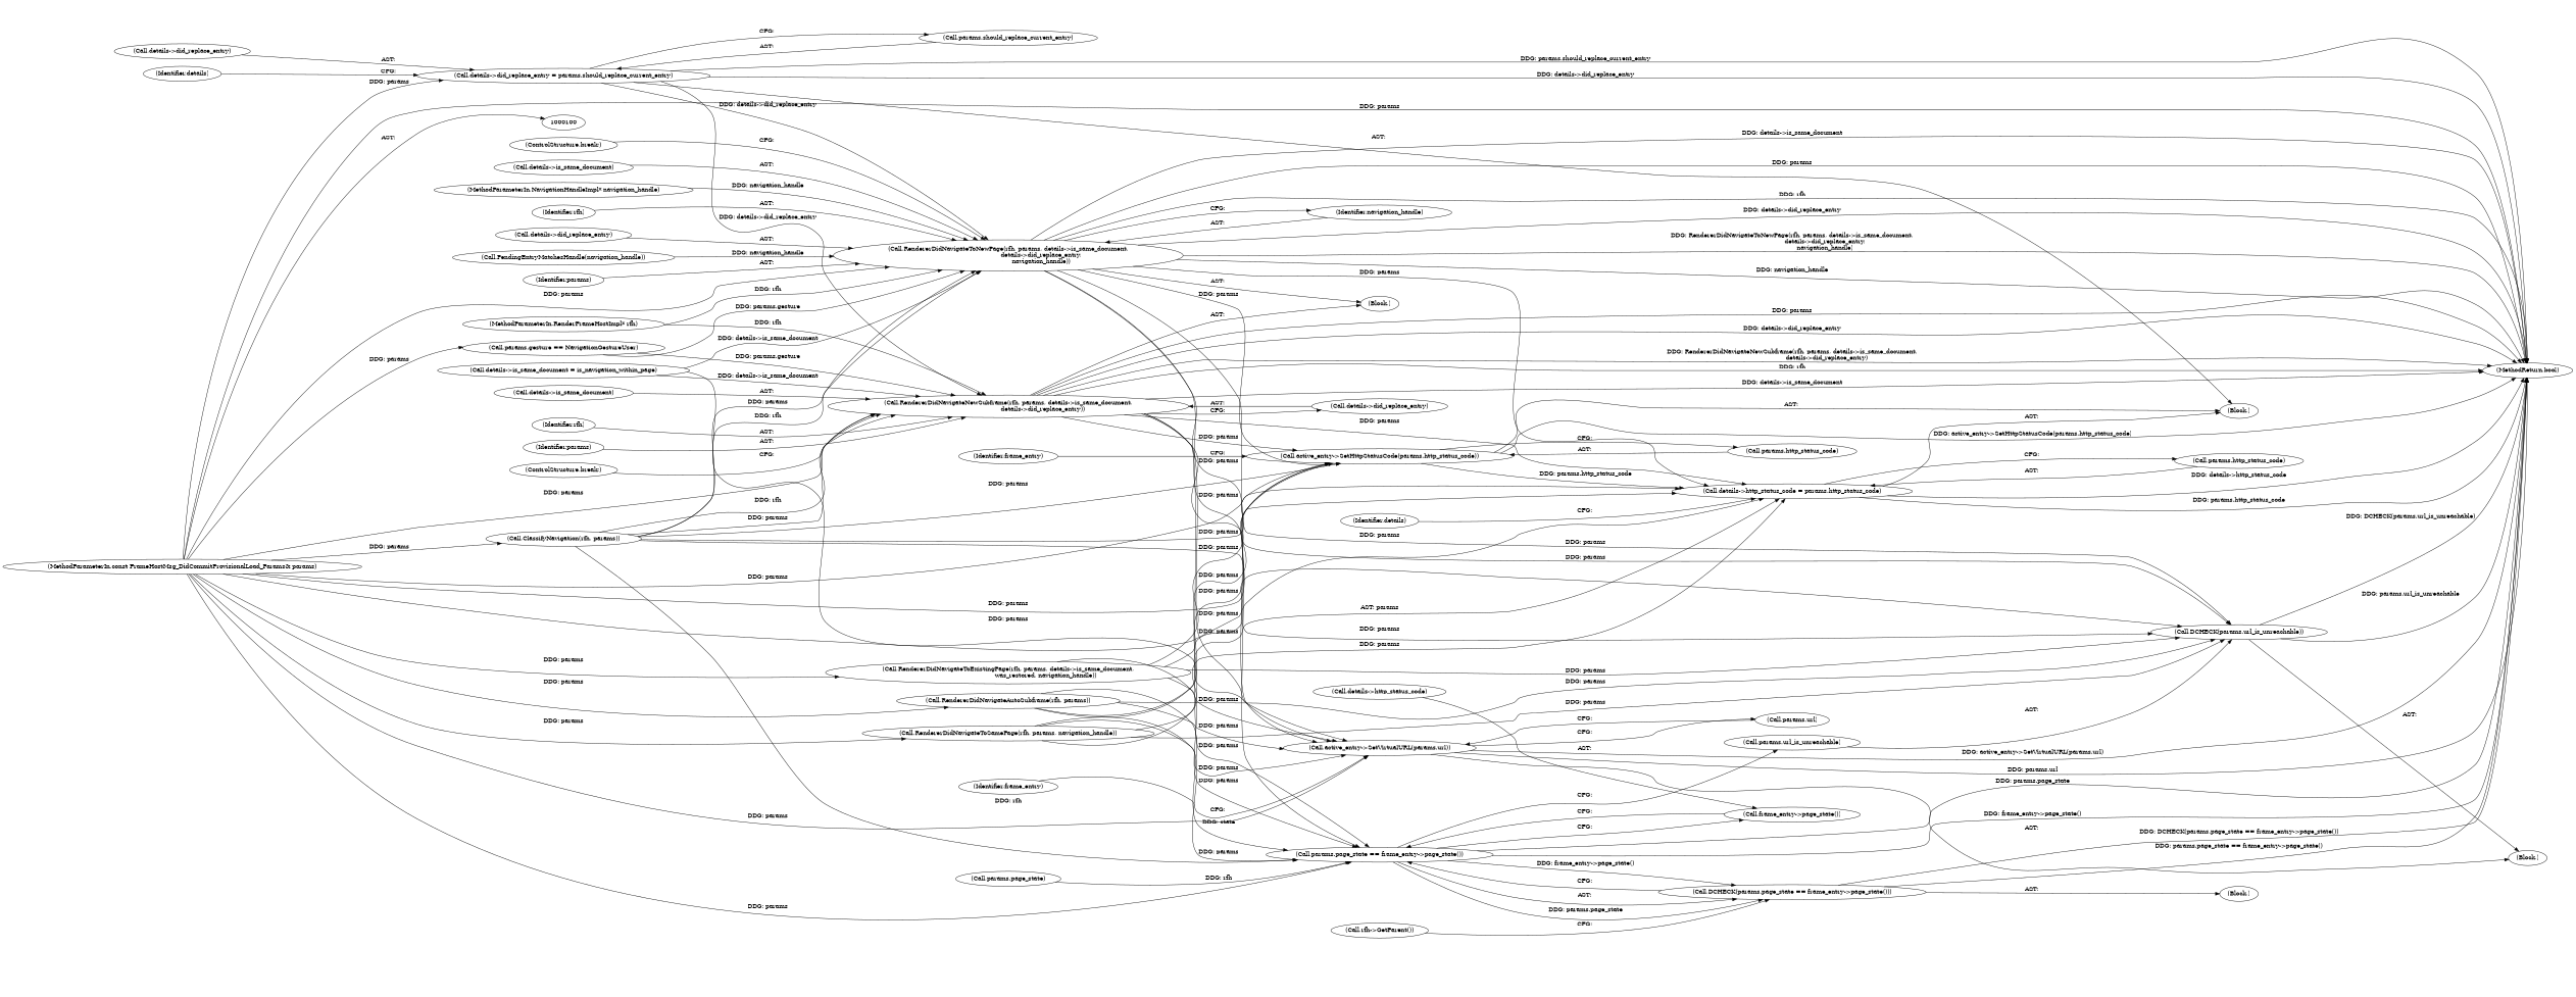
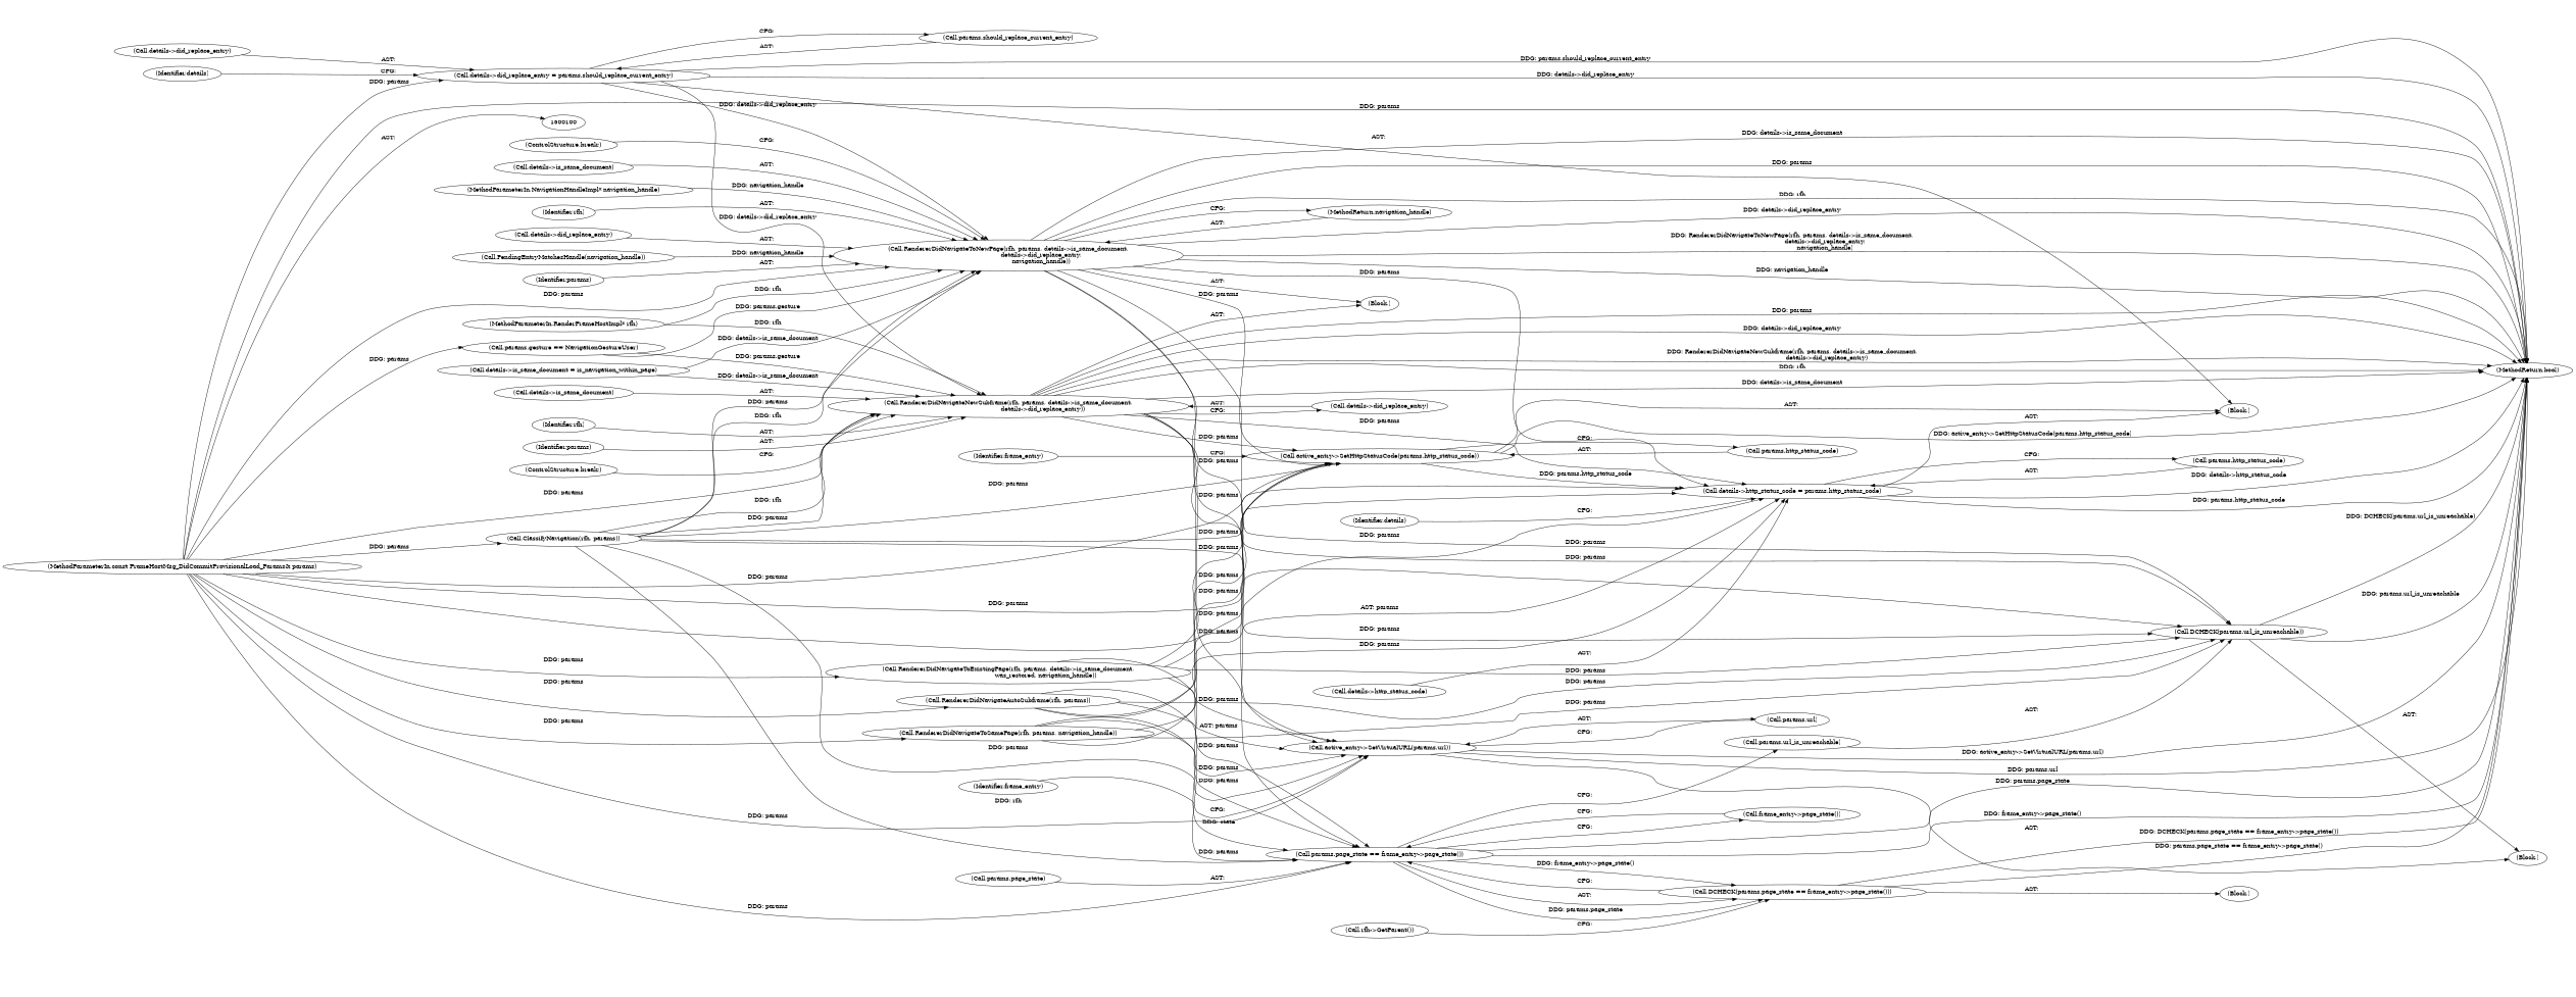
  digraph {
    rankdir=LR
    n1 [label="(Call,details->did_replace_entry = params.should_replace_current_entry)"]
    n2 [label="(Call,RendererDidNavigateToNewPage(rfh, params, details->is_same_document,\n                                   details->did_replace_entry,\n                                   navigation_handle))"]
    n3 [label="(Call,RendererDidNavigateNewSubframe(rfh, params, details->is_same_document,\n                                     details->did_replace_entry))"]
    n4 [label="(Call,params.should_replace_current_entry)"]
    n5 [label="(MethodReturn,bool)"]
    n6 [label="(Block,)"]
    n7 [label="(Call,active_entry->SetHttpStatusCode(params.http_status_code))"]
    n8 [label="(Call,details->http_status_code = params.http_status_code)"]
    n9 [label="(Call,params.page_state == frame_entry->page_state())"]
    n10 [label="(Call,DCHECK(params.url_is_unreachable))"]
    n11 [label="(Call,active_entry->SetVirtualURL(params.url))"]
    n12 [label="(Block,)"]
-   n13 [label="(Identifier,navigation_handle)"]
+   n13 [label="(MethodReturn,navigation_handle)"]
    n14 [label="(Call,details->did_replace_entry)"]
    n15 [label="(MethodParameterIn,const FrameHostMsg_DidCommitProvisionalLoad_Params& params)"]
    n16 [label="(Call,RendererDidNavigateAutoSubframe(rfh, params))"]
    n17 [label="(Call,RendererDidNavigateToExistingPage(rfh, params, details->is_same_document,\n                                        was_restored, navigation_handle))"]
    n18 [label="(Call,params.gesture == NavigationGestureUser)"]
    n19 [label="(Call,ClassifyNavigation(rfh, params))"]
    n20 [label="(Call,RendererDidNavigateToSamePage(rfh, params, navigation_handle))"]
-   1000100
+   1000100 [label=1500100]
    n22 [label="(Call,params.http_status_code)"]
    n23 [label="(Call,params.http_status_code)"]
    n24 [label="(Call,DCHECK(params.page_state == frame_entry->page_state()))"]
    n25 [label="(Call,frame_entry->page_state())"]
    n26 [label="(Call,params.url_is_unreachable)"]
    n27 [label="(Block,)"]
    n28 [label="(Call,params.url)"]
    n29 [label="(Block,)"]
    n30 [label="(ControlStructure,break;)"]
    n31 [label="(Call,rfh->GetParent())"]
    n32 [label="(MethodParameterIn,RenderFrameHostImpl* rfh)"]
    n33 [label="(Call,details->is_same_document)"]
    n34 [label="(Call,details->is_same_document)"]
    n35 [label="(MethodParameterIn,NavigationHandleImpl* navigation_handle)"]
    n36 [label="(Identifier,frame_entry)"]
    n37 [label="(Identifier,rfh)"]
    n38 [label="(Call,details->did_replace_entry)"]
    n39 [label="(Identifier,rfh)"]
    n40 [label="(Identifier,frame_entry)"]
    n41 [label="(Call,params.page_state)"]
    n42 [label="(Call,details->did_replace_entry)"]
    n43 [label="(Identifier,details)"]
    n44 [label="(Identifier,details)"]
    n45 [label="(Identifier,params)"]
    n46 [label="(Call,PendingEntryMatchesHandle(navigation_handle))"]
    n47 [label="(Identifier,params)"]
    n48 [label="(ControlStructure,break;)"]
    n49 [label="(Call,details->is_same_document = is_navigation_within_page)"]
    n50 [label="(Call,details->http_status_code)"]
    n1 -> n2 [label="DDG: details->did_replace_entry"]
    n1 -> n3 [label="DDG: details->did_replace_entry"]
    n1 -> n4 [label="CFG: "]
    n1 -> n5 [label="DDG: params.should_replace_current_entry"]
    n1 -> n5 [label="DDG: details->did_replace_entry"]
    n1 -> n6 [label="AST: "]
    n2 -> n5 [label="DDG: details->is_same_document"]
    n2 -> n5 [label="DDG: params"]
    n2 -> n5 [label="DDG: rfh"]
    n2 -> n5 [label="DDG: details->did_replace_entry"]
    n2 -> n5 [label="DDG: RendererDidNavigateToNewPage(rfh, params, details->is_same_document,\n                                   details->did_replace_entry,\n                                   navigation_handle)"]
    n2 -> n5 [label="DDG: navigation_handle"]
    n2 -> n7 [label="DDG: params"]
    n2 -> n8 [label="DDG: params"]
    n2 -> n9 [label="DDG: params"]
    n2 -> n10 [label="DDG: params"]
    n2 -> n11 [label="DDG: params"]
    n2 -> n12 [label="AST: "]
    n2 -> n13 [label="CFG: "]
    n3 -> n5 [label="DDG: details->did_replace_entry"]
    n3 -> n5 [label="DDG: RendererDidNavigateNewSubframe(rfh, params, details->is_same_document,\n                                     details->did_replace_entry)"]
    n3 -> n5 [label="DDG: rfh"]
    n3 -> n5 [label="DDG: details->is_same_document"]
    n3 -> n5 [label="DDG: params"]
    n3 -> n7 [label="DDG: params"]
    n3 -> n8 [label="DDG: params"]
    n3 -> n9 [label="DDG: params"]
    n3 -> n10 [label="DDG: params"]
    n3 -> n11 [label="DDG: params"]
    n3 -> n12 [label="AST: "]
    n3 -> n14 [label="CFG: "]
    n4 -> n1 [label="AST: "]
    n7 -> n5 [label="DDG: active_entry->SetHttpStatusCode(params.http_status_code)"]
    n7 -> n6 [label="AST: "]
    n7 -> n8 [label="DDG: params.http_status_code"]
    n7 -> n22 [label="CFG: "]
    n8 -> n5 [label="DDG: details->http_status_code"]
    n8 -> n5 [label="DDG: params.http_status_code"]
    n8 -> n6 [label="AST: "]
    n8 -> n23 [label="CFG: "]
    n9 -> n5 [label="DDG: params.page_state"]
    n9 -> n5 [label="DDG: frame_entry->page_state()"]
    n9 -> n24 [label="AST: "]
    n9 -> n24 [label="DDG: params.page_state"]
    n9 -> n24 [label="DDG: frame_entry->page_state()"]
    n9 -> n25 [label="CFG: "]
    n9 -> n26 [label="CFG: "]
    n10 -> n5 [label="DDG: DCHECK(params.url_is_unreachable)"]
    n10 -> n5 [label="DDG: params.url_is_unreachable"]
    n10 -> n27 [label="AST: "]
    n11 -> n5 [label="DDG: active_entry->SetVirtualURL(params.url)"]
    n11 -> n5 [label="DDG: params.url"]
    n11 -> n27 [label="AST: "]
    n11 -> n28 [label="CFG: "]
    n13 -> n2 [label="AST: "]
    n14 -> n3 [label="AST: "]
    n15 -> n1 [label="DDG: params"]
    n15 -> n2 [label="DDG: params"]
    n15 -> n3 [label="DDG: params"]
    n15 -> n5 [label="DDG: params"]
    n15 -> n7 [label="DDG: params"]
    n15 -> n8 [label="DDG: params"]
    n15 -> n9 [label="DDG: params"]
    n15 -> n10 [label="DDG: params"]
    n15 -> n11 [label="DDG: params"]
    n15 -> n16 [label="DDG: params"]
    n15 -> n17 [label="DDG: params"]
    n15 -> n18 [label="DDG: params"]
    n15 -> n19 [label="DDG: params"]
    n15 -> n20 [label="DDG: params"]
    n15 -> 1000100 [label="AST: "]
    n16 -> n7 [label="DDG: params"]
    n16 -> n8 [label="AST: params"]
    n16 -> n9 [label="DDG: state"]
    n16 -> n10 [label="DDG: params"]
-   n16 -> n11 [label="DDG: params"]
+   n16 -> n11 [label="AST: params"]
    n17 -> n7 [label="DDG: params"]
    n17 -> n8 [label="DDG: params"]
    n17 -> n9 [label="DDG: params"]
    n17 -> n10 [label="DDG: params"]
    n17 -> n11 [label="DDG: params"]
    n18 -> n2 [label="DDG: params.gesture"]
    n18 -> n3 [label="DDG: params.gesture"]
    n19 -> n2 [label="DDG: rfh"]
    n19 -> n2 [label="DDG: params"]
    n19 -> n3 [label="DDG: rfh"]
    n19 -> n3 [label="DDG: params"]
    n19 -> n7 [label="DDG: params"]
    n19 -> n8 [label="DDG: params"]
    n19 -> n9 [label="DDG: rfh"]
    n19 -> n10 [label="DDG: params"]
-   n49 -> n11 [label="DDG: params"]
+   n19 -> n11 [label="DDG: params"]
    n20 -> n7 [label="DDG: params"]
    n20 -> n8 [label="DDG: params"]
    n20 -> n9 [label="DDG: params"]
    n20 -> n10 [label="DDG: params"]
    n20 -> n11 [label="DDG: params"]
    n22 -> n7 [label="AST: "]
    n23 -> n8 [label="AST: "]
    n24 -> n5 [label="DDG: params.page_state == frame_entry->page_state()"]
    n24 -> n5 [label="DDG: DCHECK(params.page_state == frame_entry->page_state())"]
    n24 -> n9 [label="CFG: "]
    n24 -> n29 [label="AST: "]
    n25 -> n9 [label="CFG: "]
    n26 -> n10 [label="AST: "]
-   n28 -> n11 [label="CFG: "]
+   n28 -> n11 [label="AST: "]
    n30 -> n2 [label="CFG: "]
    n31 -> n24 [label="CFG: "]
    n32 -> n2 [label="DDG: rfh"]
    n32 -> n3 [label="DDG: rfh"]
    n33 -> n3 [label="AST: "]
    n34 -> n2 [label="AST: "]
    n35 -> n2 [label="DDG: navigation_handle"]
    n36 -> n7 [label="CFG: "]
    n37 -> n2 [label="AST: "]
    n38 -> n1 [label="AST: "]
    n39 -> n3 [label="AST: "]
    n40 -> n11 [label="CFG: "]
-   n41 -> n9 [label="DDG: rfh"]
+   n41 -> n9 [label="AST: "]
    n42 -> n2 [label="AST: "]
    n43 -> n1 [label="CFG: "]
    n44 -> n8 [label="CFG: "]
    n45 -> n3 [label="AST: "]
    n46 -> n2 [label="DDG: navigation_handle"]
    n47 -> n2 [label="AST: "]
    n48 -> n3 [label="CFG: "]
    n49 -> n2 [label="DDG: details->is_same_document"]
    n49 -> n3 [label="DDG: details->is_same_document"]
-   n50 -> n25 [label="AST: "]
+   n50 -> n8 [label="AST: "]
  }
